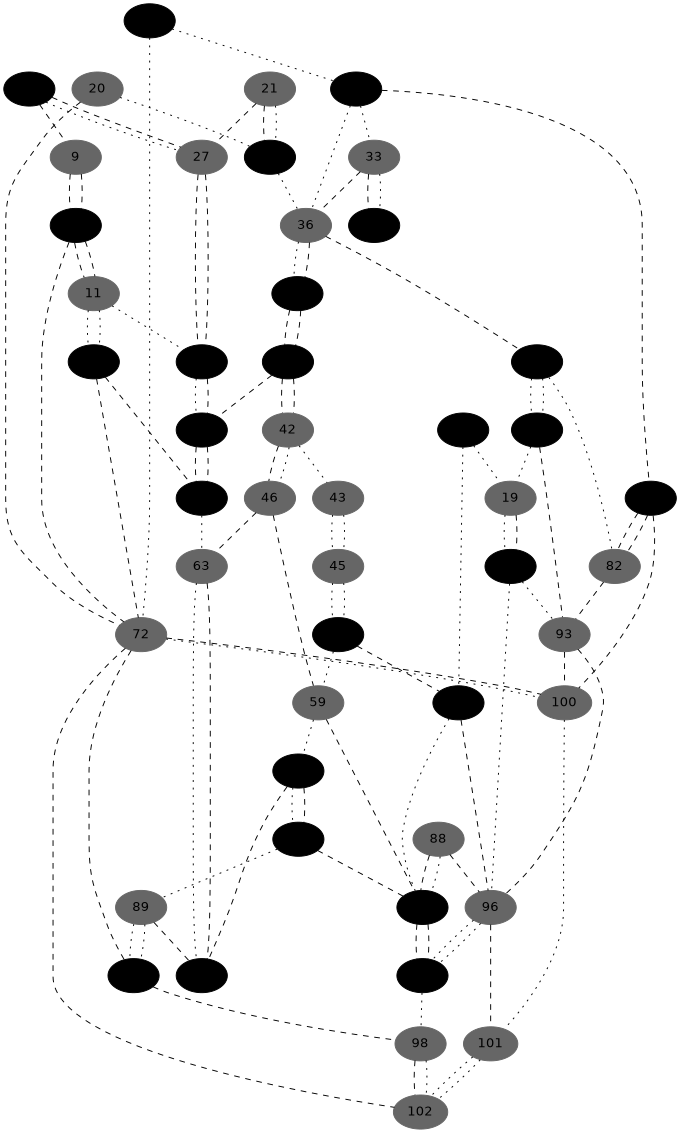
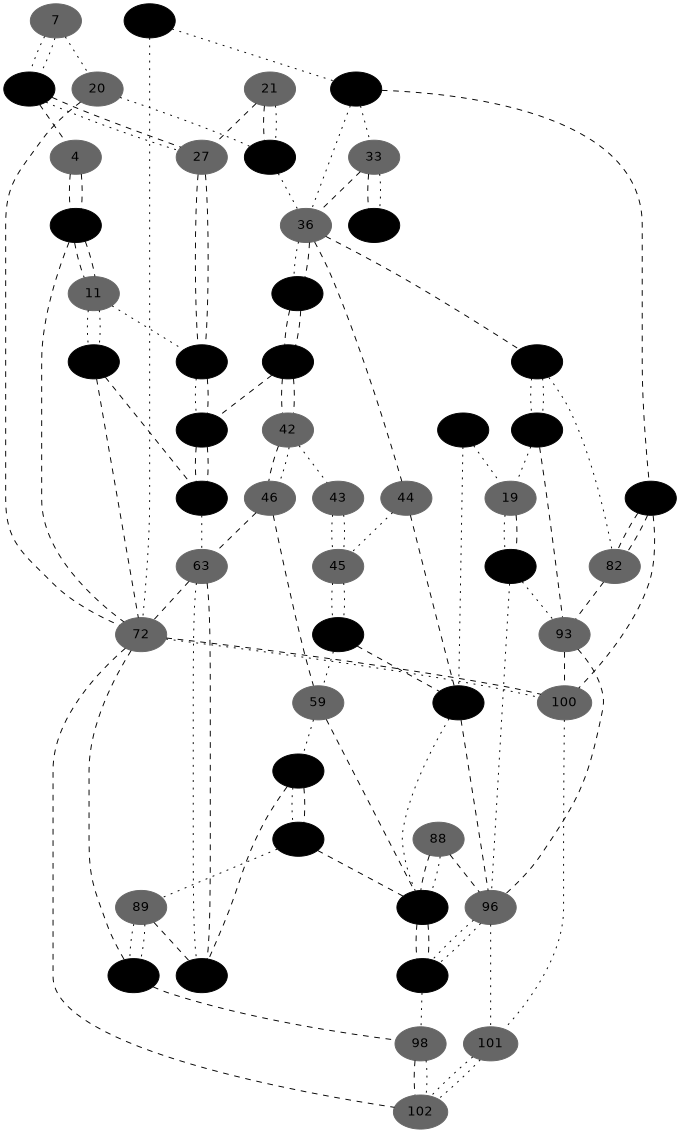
  graph {
    fontname="DejaVu Sans"
    node [color=gray40 fontname="DejaVu Sans" style=filled]
    edge [fontname="DejaVu Sans" style=dashed]
    8 [color=black]
+   7
    20 [super="+2"]
-   9 [super="+6"]
+   9 [super="+6" label=4]
    27
    72 [super="+65+13"]
    30 [color=black super="+18+19"]
    10 [color=black super="+5"]
    28 [color=black]
    11
    12 [color=black]
    92 [color=black]
    100 [super="+99"]
    102
    41 [color=black]
    40 [color=black]
    63 [super="+62"]
    15 [color=black super="+14"]
    31 [color=black super="+22"]
    36 [super="+35+29+25+17+34"]
    33 [super="+24+32"]
    75 [color=black super="+50"]
    n23 [label=21]
    38 [color=black]
+   44
    48 [color=black]
    37 [color=black]
    82 [super="+52"]
    39 [color=black]
    45
    86 [color=black super="+68+60+56"]
    53 [color=black]
    42
    43
    46
    90 [color=black super="+77"]
    59 [super="+58"]
    57 [color=black]
    91 [color=black super="+80+79"]
    96 [super="+87+95"]
    76 [color=black]
    n42 [label=19 super="+54"]
    93 [super="+84+70"]
    71 [color=black]
    81 [color=black]
    97 [color=black]
    66 [color=black super="+55"]
    101
    98
    89
    88
    8 -- 9
    8 -- 27 [style=dotted]
    8 -- 27
+   7 -- 8 [style=dotted]
+   7 -- 8 [style=dotted]
+   7 -- 20 [style=dotted weight=2]
    20 -- 72
    20 -- 30 [style=dotted]
    9 -- 10 [weight=2]
    9 -- 10
    27 -- 28
    27 -- 28
    72 -- 92
    72 -- 100 [style=dotted weight=2]
    72 -- 100
    72 -- 102
    30 -- 36 [style=dotted weight=2]
    10 -- 72
    10 -- 11
    10 -- 11
    28 -- 40 [style=dotted]
    28 -- 40
    11 -- 28 [style=dotted]
    11 -- 12 [style=dotted]
    11 -- 12 [style=dotted]
    12 -- 72
    12 -- 41
    92 -- 98
    100 -- 101 [style=dotted]
    41 -- 63 [style=dotted]
    40 -- 41
    40 -- 41
+   63 -- 72
    63 -- 90 [style=dotted weight=2]
    63 -- 90
    15 -- 72 [style=dotted weight=3]
    15 -- 31 [style=dotted weight=2]
    31 -- 36 [style=dotted]
    31 -- 33 [style=dotted weight=2]
    31 -- 75
    36 -- 38 [style=dotted]
    36 -- 38
+   36 -- 44
    36 -- 48
    33 -- 36 [weight=2]
    33 -- 37 [weight=2]
    33 -- 37 [style=dotted]
    75 -- 100
    75 -- 82 [weight=2]
    75 -- 82
    n23 -- 27
    n23 -- 30 [weight=2]
    n23 -- 30 [style=dotted]
    38 -- 39
    38 -- 39
+   44 -- 45 [style=dotted]
+   44 -- 86
    48 -- 82 [style=dotted]
    48 -- 53 [style=dotted]
    48 -- 53 [style=dotted]
    82 -- 93 [weight=2]
    39 -- 40
    39 -- 42
    39 -- 42
    45 -- 57 [style=dotted]
    45 -- 57 [style=dotted]
    86 -- 91 [style=dotted]
    86 -- 96 [weight=2]
    53 -- n42 [style=dotted]
    53 -- 93
    42 -- 43 [style=dotted]
    42 -- 46
    42 -- 46 [style=dotted]
    43 -- 45 [style=dotted]
    43 -- 45 [style=dotted]
    46 -- 63
    46 -- 59
    59 -- 91
    59 -- 76 [style=dotted]
    57 -- 86
    57 -- 59 [style=dotted]
    91 -- 97
    91 -- 97
    96 -- 97 [style=dotted]
    96 -- 97 [style=dotted]
-   96 -- 101
+   96 -- 101 [style=dotted]
    76 -- 90
    76 -- 81 [style=dotted]
    76 -- 81
    n42 -- 71 [style=dotted]
    n42 -- 71
    93 -- 100 [weight=2]
    93 -- 96
    71 -- 96 [style=dotted]
    71 -- 93 [style=dotted]
    81 -- 91
    81 -- 89 [style=dotted]
    97 -- 98 [style=dotted]
    66 -- 86 [style=dotted weight=2]
    66 -- n42 [style=dotted weight=2]
    101 -- 102 [style=dotted]
    101 -- 102 [style=dotted]
    98 -- 102
    98 -- 102 [style=dotted]
    89 -- 92 [style=dotted]
    89 -- 92 [style=dotted]
    89 -- 90
    88 -- 91 [weight=2]
    88 -- 91 [style=dotted]
    88 -- 96
  }
